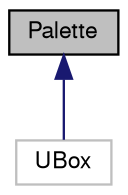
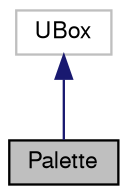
  digraph {
    node [fontname=FreeSans fontsize=10 shape=record]
    n1 [color=black fillcolor=grey75 fontcolor=black height=0.2 label=Palette style=filled width=0.4]
    n2 [color=grey75 height=0.2 label=UBox width=0.4]
-   n1 -> n2 [color=midnightblue dir=back fontname=FreeSans fontsize=10 labelfontname=FreeSans labelfontsize=10 style=solid]
+   n2 -> n1 [color=midnightblue dir=back fontname=FreeSans fontsize=10 labelfontname=FreeSans labelfontsize=10 style=solid]
  }
